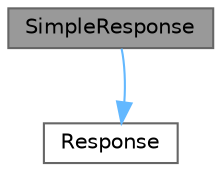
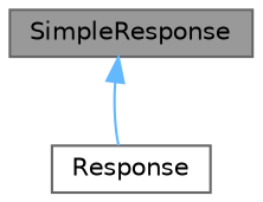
  digraph {
    node [color=gray40 fontname=Helvetica fontsize=10 shape=box style=filled]
    n1 [fillcolor=grey60 fontcolor=black height=0.2 label=SimpleResponse width=0.4]
    n2 [fillcolor=white height=0.2 label=Response width=0.4]
-   n2 -> n1 [color=steelblue1 dir=back fontname=Helvetica fontsize=10 labelfontname=Helvetica labelfontsize=10 style=solid]
+   n1 -> n2 [color=steelblue1 dir=back fontname=Helvetica fontsize=10 labelfontname=Helvetica labelfontsize=10 style=solid]
  }
